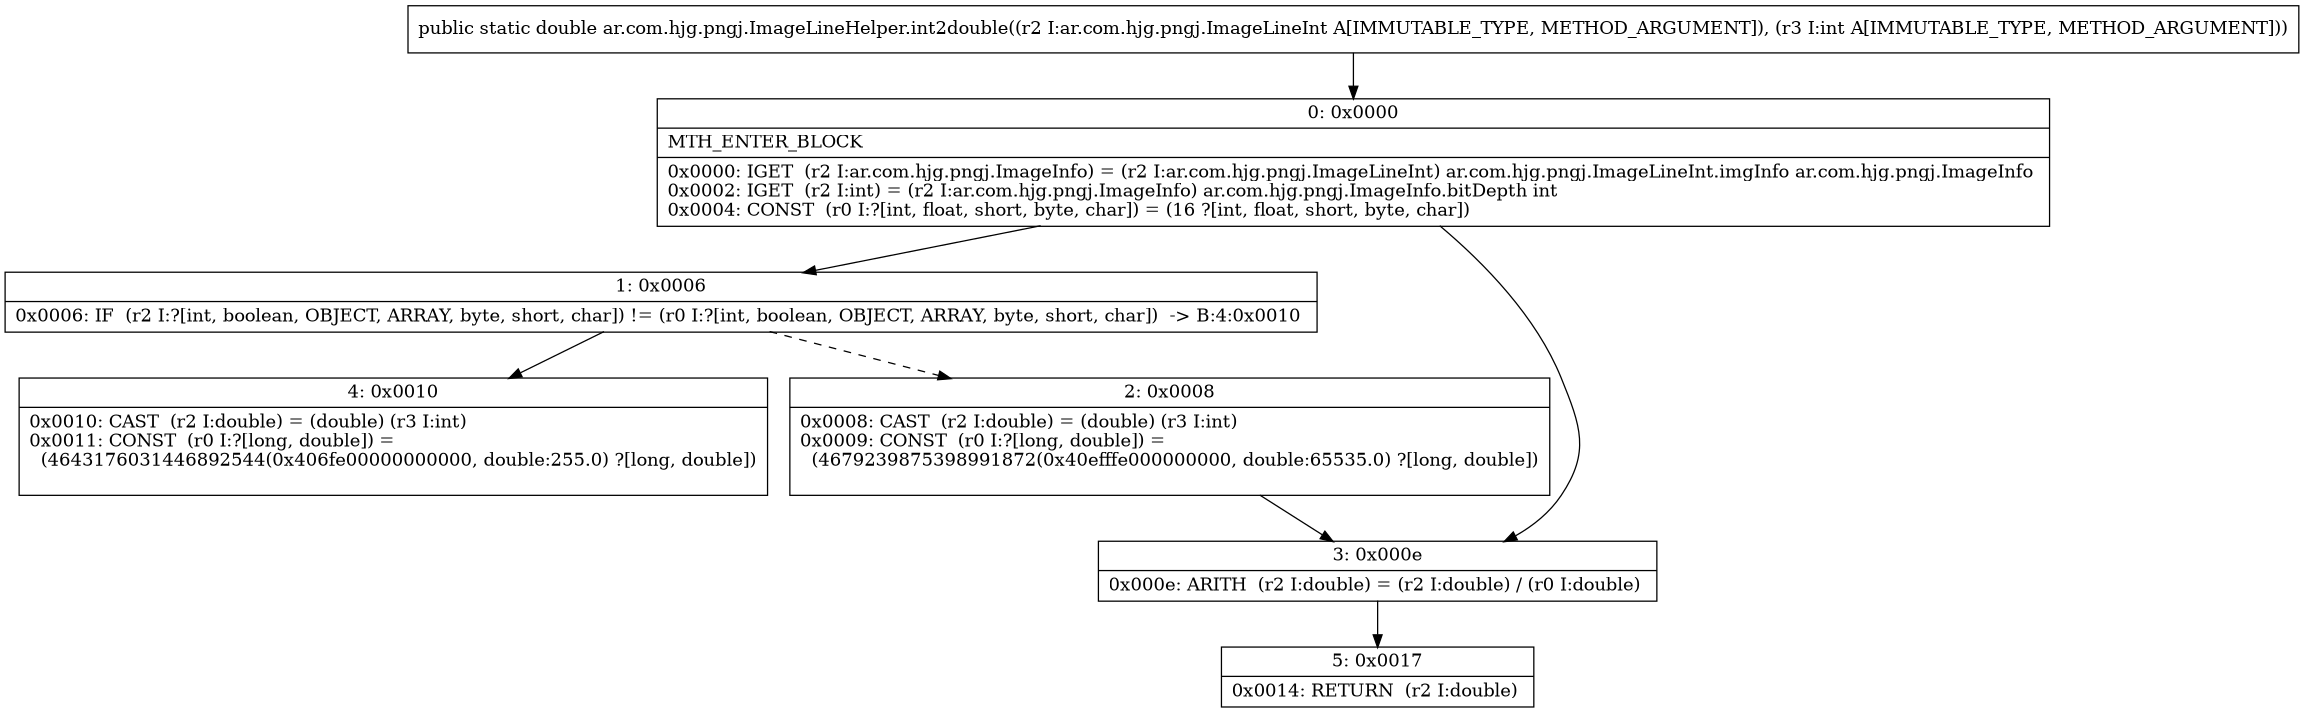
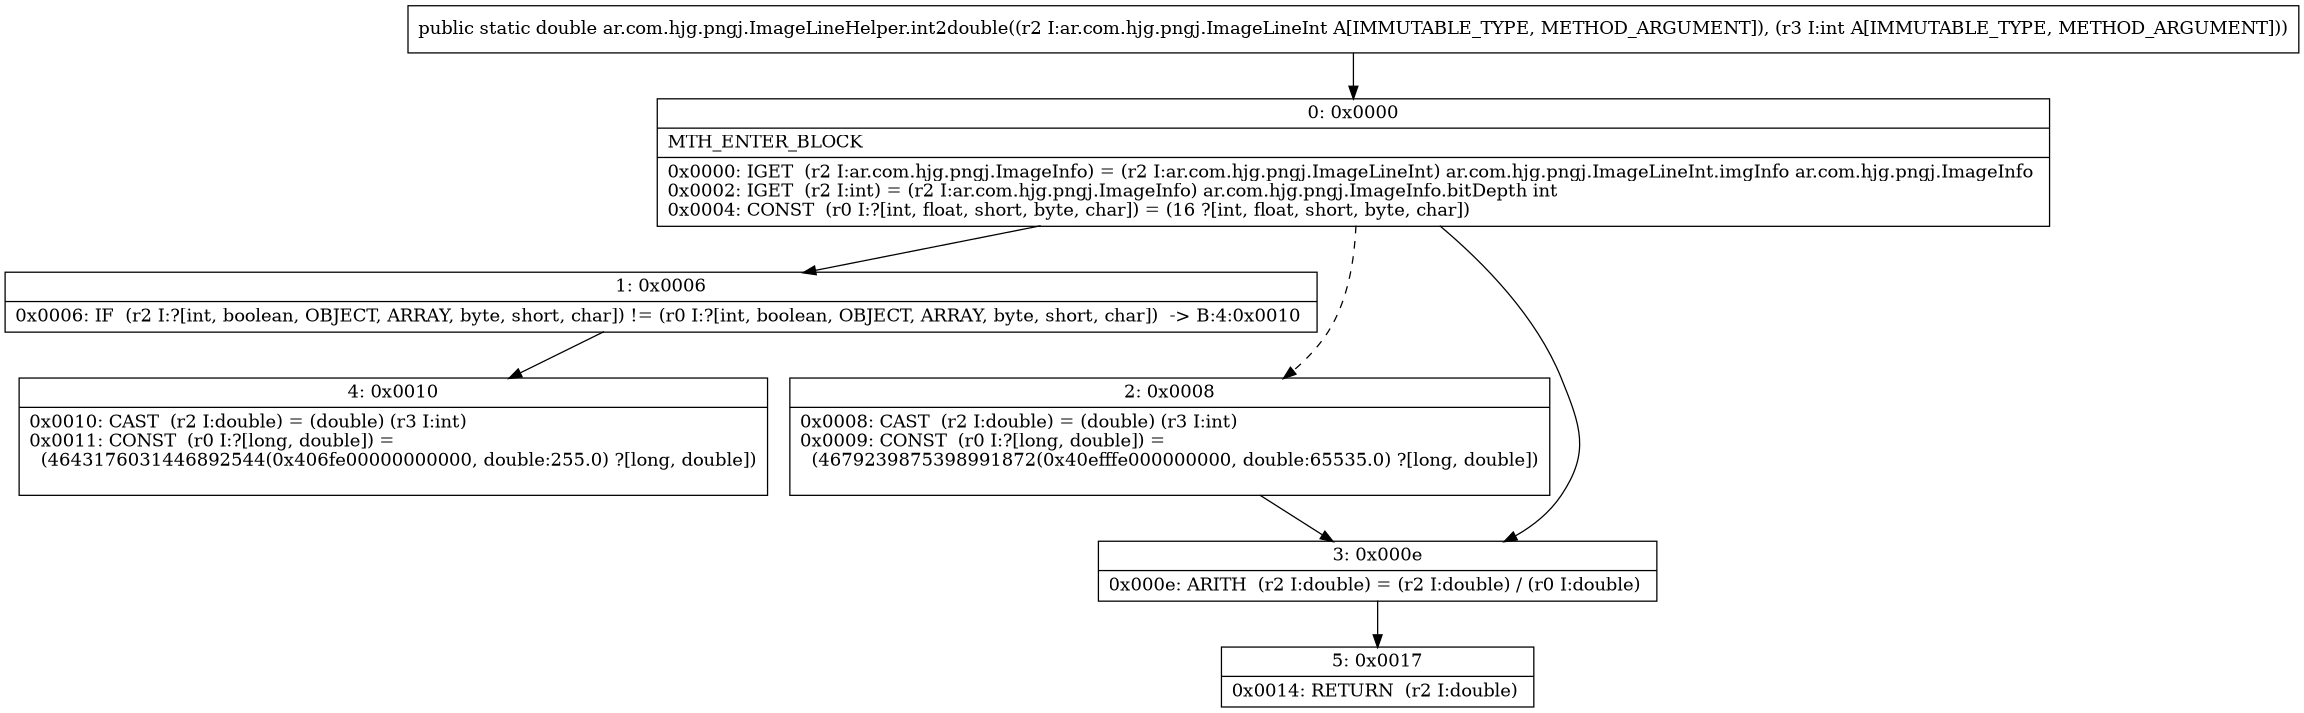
  digraph {
    node [shape=record]
    n1 [label="{0\:\ 0x0000|MTH_ENTER_BLOCK\l|0x0000: IGET  (r2 I:ar.com.hjg.pngj.ImageInfo) = (r2 I:ar.com.hjg.pngj.ImageLineInt) ar.com.hjg.pngj.ImageLineInt.imgInfo ar.com.hjg.pngj.ImageInfo \l0x0002: IGET  (r2 I:int) = (r2 I:ar.com.hjg.pngj.ImageInfo) ar.com.hjg.pngj.ImageInfo.bitDepth int \l0x0004: CONST  (r0 I:?[int, float, short, byte, char]) = (16 ?[int, float, short, byte, char]) \l}"]
    n2 [label="{1\:\ 0x0006|0x0006: IF  (r2 I:?[int, boolean, OBJECT, ARRAY, byte, short, char]) != (r0 I:?[int, boolean, OBJECT, ARRAY, byte, short, char])  \-\> B:4:0x0010 \l}"]
    n3 [label="{3\:\ 0x000e|0x000e: ARITH  (r2 I:double) = (r2 I:double) \/ (r0 I:double) \l}"]
    n4 [label="{2\:\ 0x0008|0x0008: CAST  (r2 I:double) = (double) (r3 I:int) \l0x0009: CONST  (r0 I:?[long, double]) = \l  (4679239875398991872(0x40efffe000000000, double:65535.0) ?[long, double])\l \l}"]
    n5 [label="{4\:\ 0x0010|0x0010: CAST  (r2 I:double) = (double) (r3 I:int) \l0x0011: CONST  (r0 I:?[long, double]) = \l  (4643176031446892544(0x406fe00000000000, double:255.0) ?[long, double])\l \l}"]
    n6 [label="{5\:\ 0x0017|0x0014: RETURN  (r2 I:double) \l}"]
    n7 [label="{public static double ar.com.hjg.pngj.ImageLineHelper.int2double((r2 I:ar.com.hjg.pngj.ImageLineInt A[IMMUTABLE_TYPE, METHOD_ARGUMENT]), (r3 I:int A[IMMUTABLE_TYPE, METHOD_ARGUMENT])) }"]
    n1 -> n2
    n1 -> n3
-   n2 -> n4 [style=dashed]
+   n1 -> n4 [style=dashed]
    n2 -> n5
    n3 -> n6
    n4 -> n3
    n7 -> n1
  }
